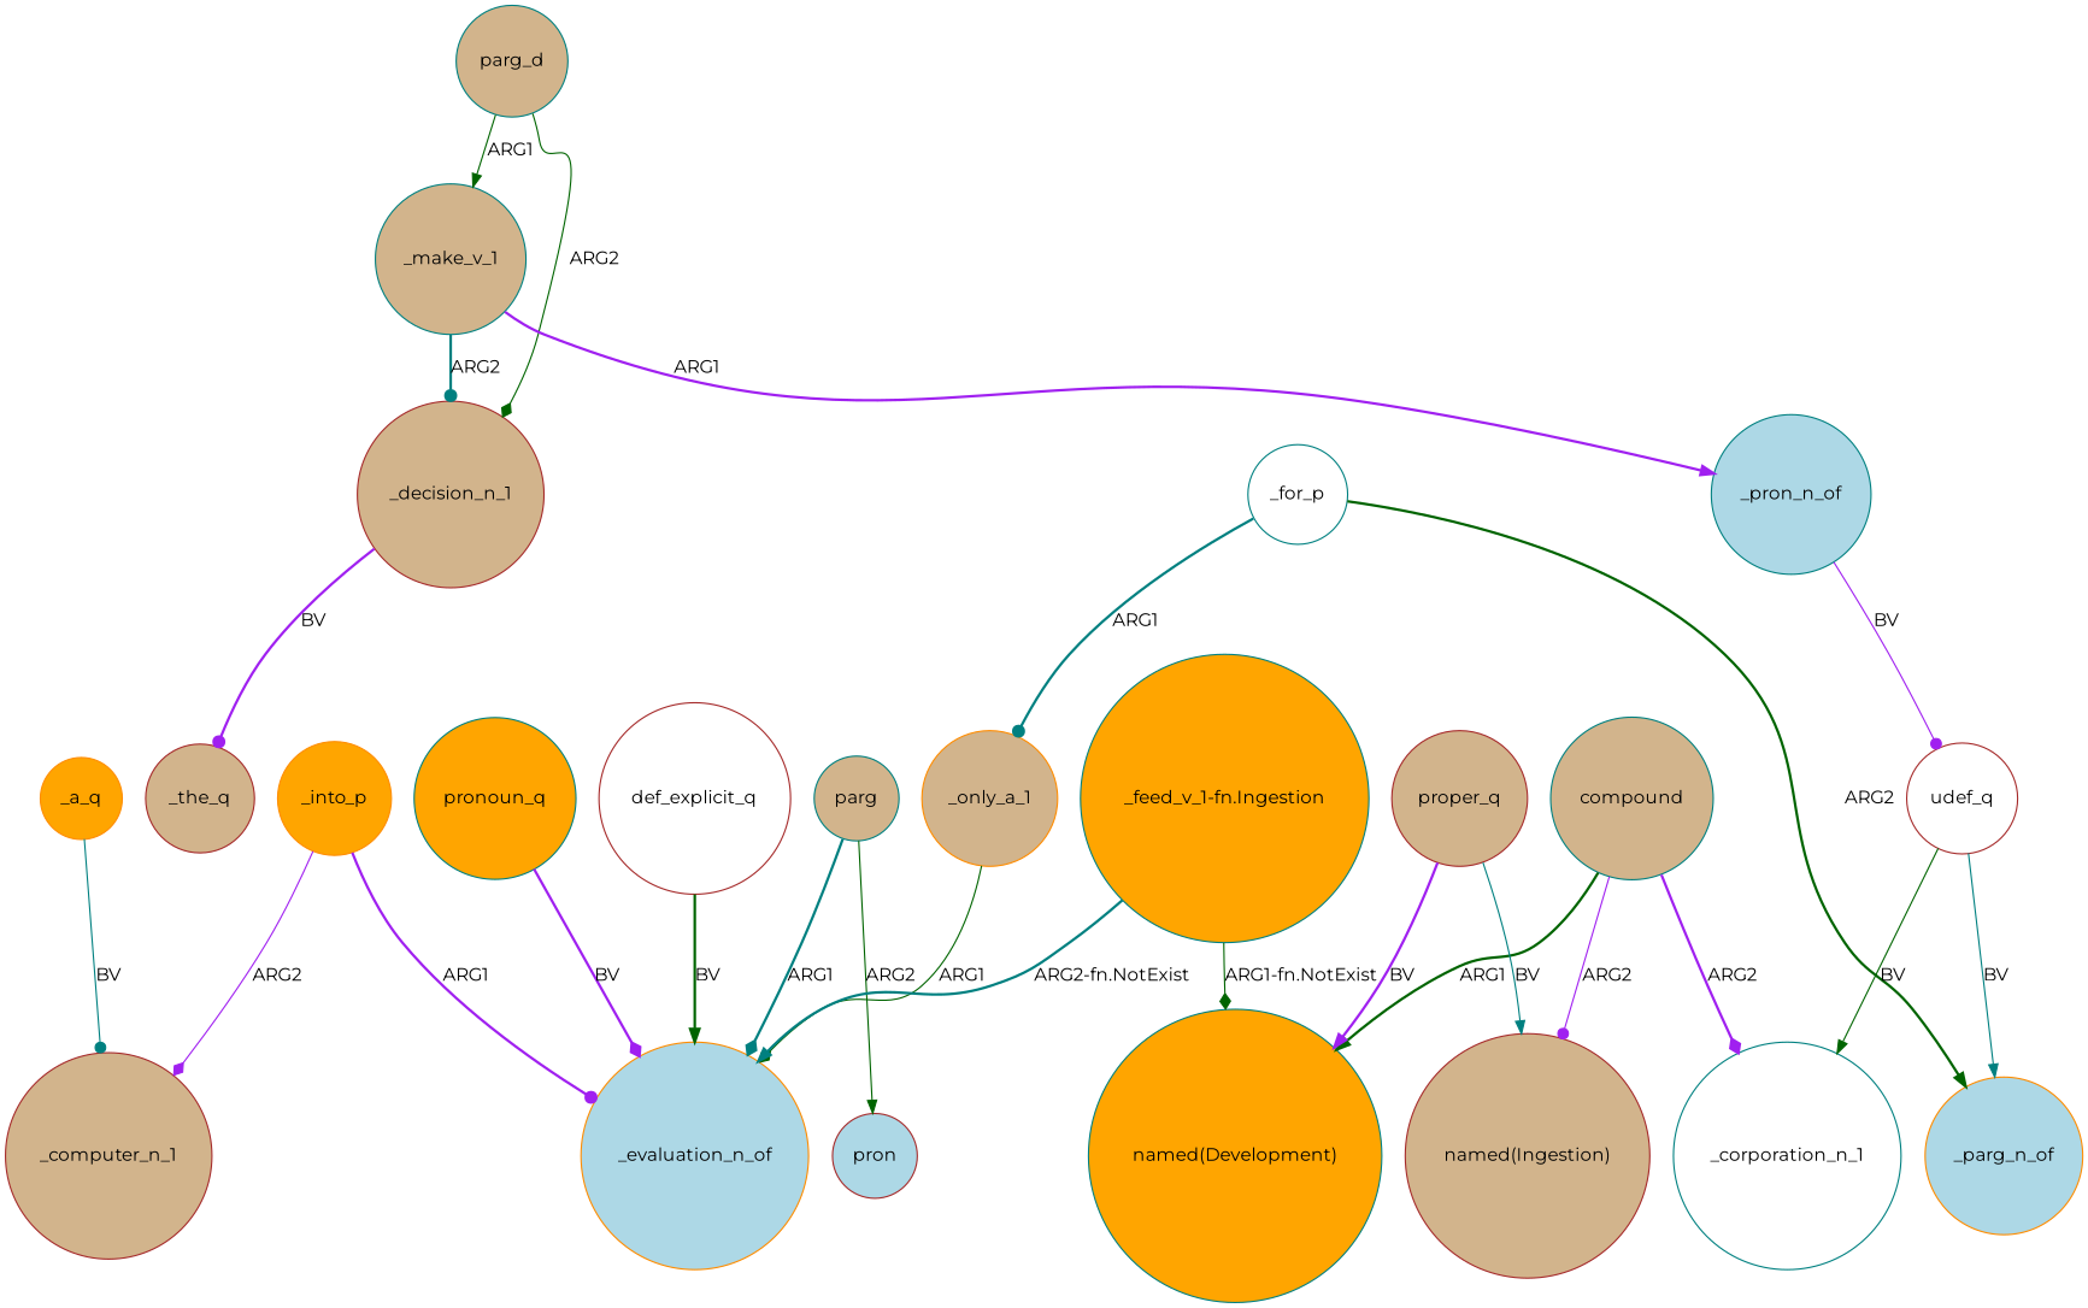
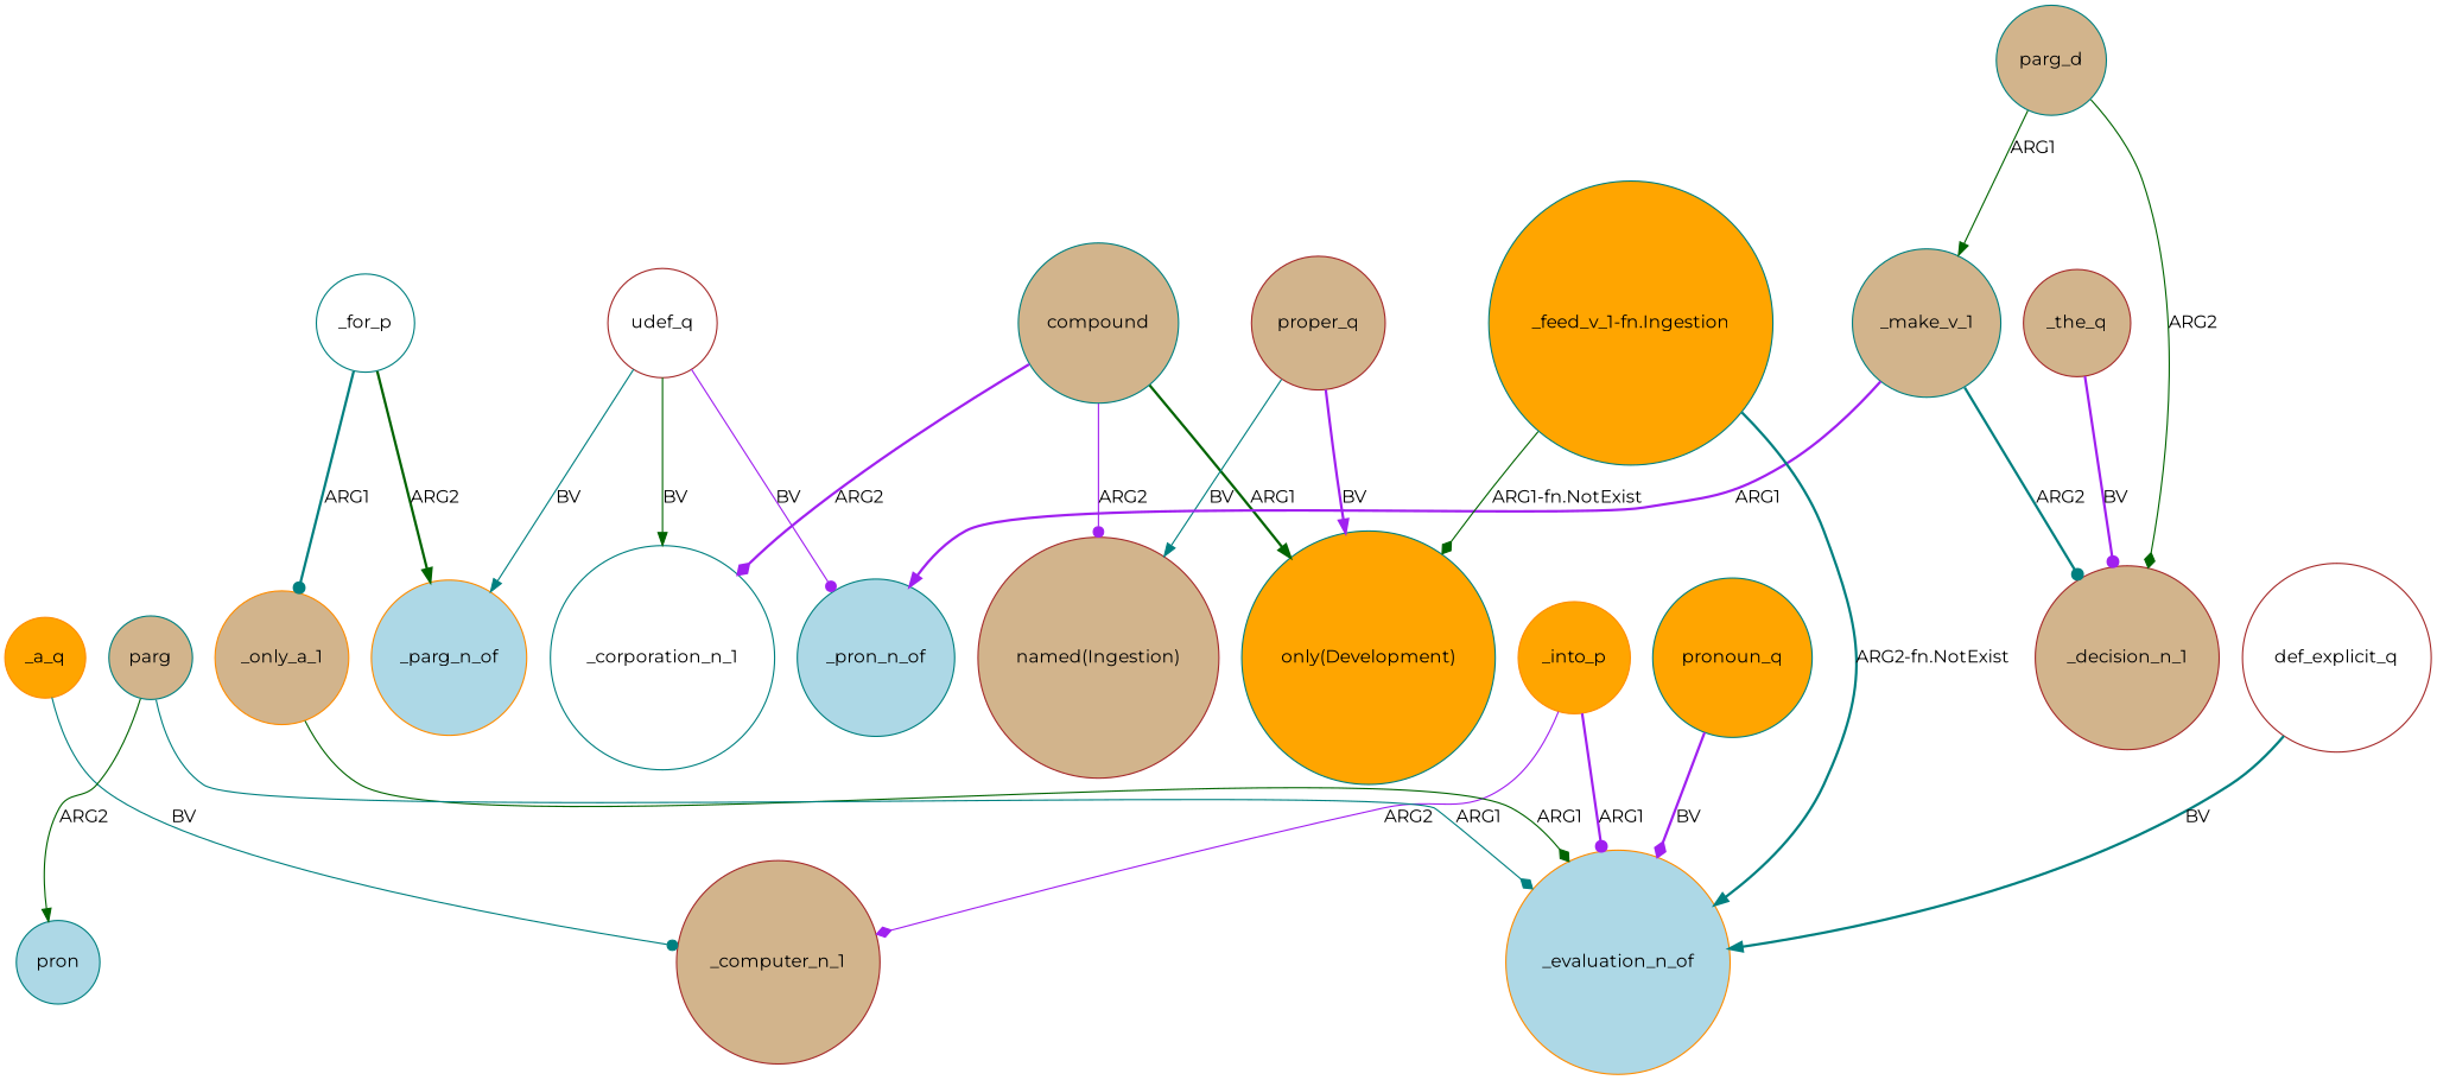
  digraph {
    fontname=Montserrat
    node [color=teal fillcolor=tan fontname=Montserrat shape=circle style=filled]
    edge [arrowhead=normal color=purple fontname=Montserrat style=solid]
    _a_q [color=darkorange fillcolor=orange]
    _computer_n_1 [color=brown]
    _into_p [color=darkorange fillcolor=orange]
    _evaluation_n_of [color=darkorange fillcolor=lightblue]
    _only_a_1 [color=darkorange]
    n6 [color=brown label="named(Ingestion)"]
    compound
-   "named(Development)" [fillcolor=orange]
+   "named(Development)" [fillcolor=orange label="only(Development)"]
    _corporation_n_1 [fillcolor=white]
    n10 [label=parg]
-   pron [color=brown fillcolor=lightblue]
+   pron [fillcolor=lightblue]
    _for_p [fillcolor=white]
    n13 [color=darkorange fillcolor=lightblue label=_parg_n_of]
    def_explicit_q [color=brown fillcolor=white]
    udef_q [color=brown fillcolor=white]
    n16 [fillcolor=lightblue label=_pron_n_of]
    proper_q [color=brown]
    _decision_n_1 [color=brown]
    parg_d
    _make_v_1
    "_feed_v_1-fn.Ingestion" [fillcolor=orange]
    _the_q [color=brown]
    pronoun_q [fillcolor=orange]
    _a_q -> _computer_n_1 [arrowhead=dot color=teal label=BV]
    _into_p -> _computer_n_1 [arrowhead=diamond label=ARG2]
    _into_p -> _evaluation_n_of [arrowhead=dot label=ARG1 style=bold]
    _only_a_1 -> _evaluation_n_of [arrowhead=diamond color=darkgreen label=ARG1]
    compound -> n6 [arrowhead=dot label=ARG2]
    compound -> "named(Development)" [color=darkgreen label=ARG1 style=bold]
    compound -> _corporation_n_1 [arrowhead=diamond label=ARG2 style=bold]
-   n10 -> _evaluation_n_of [arrowhead=diamond color=teal label=ARG1 style=bold]
+   n10 -> _evaluation_n_of [arrowhead=diamond color=teal label=ARG1]
    n10 -> pron [color=darkgreen label=ARG2]
    _for_p -> _only_a_1 [arrowhead=dot color=teal label=ARG1 style=bold]
    _for_p -> n13 [color=darkgreen label=ARG2 style=bold]
-   def_explicit_q -> _evaluation_n_of [color=darkgreen label=BV style=bold]
+   def_explicit_q -> _evaluation_n_of [color=teal label=BV style=bold]
    udef_q -> _corporation_n_1 [color=darkgreen label=BV]
    udef_q -> n13 [color=teal label=BV]
-   n16 -> udef_q [arrowhead=dot label=BV]
+   udef_q -> n16 [arrowhead=dot label=BV]
    proper_q -> n6 [color=teal label=BV]
    proper_q -> "named(Development)" [label=BV style=bold]
    parg_d -> _decision_n_1 [arrowhead=diamond color=darkgreen label=ARG2]
    parg_d -> _make_v_1 [color=darkgreen label=ARG1]
    _make_v_1 -> n16 [label=ARG1 style=bold]
    _make_v_1 -> _decision_n_1 [arrowhead=dot color=teal label=ARG2 style=bold]
    "_feed_v_1-fn.Ingestion" -> _evaluation_n_of [color=teal label="ARG2-fn.NotExist" style=bold]
    "_feed_v_1-fn.Ingestion" -> "named(Development)" [arrowhead=diamond color=darkgreen label="ARG1-fn.NotExist"]
-   _decision_n_1 -> _the_q [arrowhead=dot label=BV style=bold]
+   _the_q -> _decision_n_1 [arrowhead=dot label=BV style=bold]
    pronoun_q -> _evaluation_n_of [arrowhead=diamond label=BV style=bold]
  }
